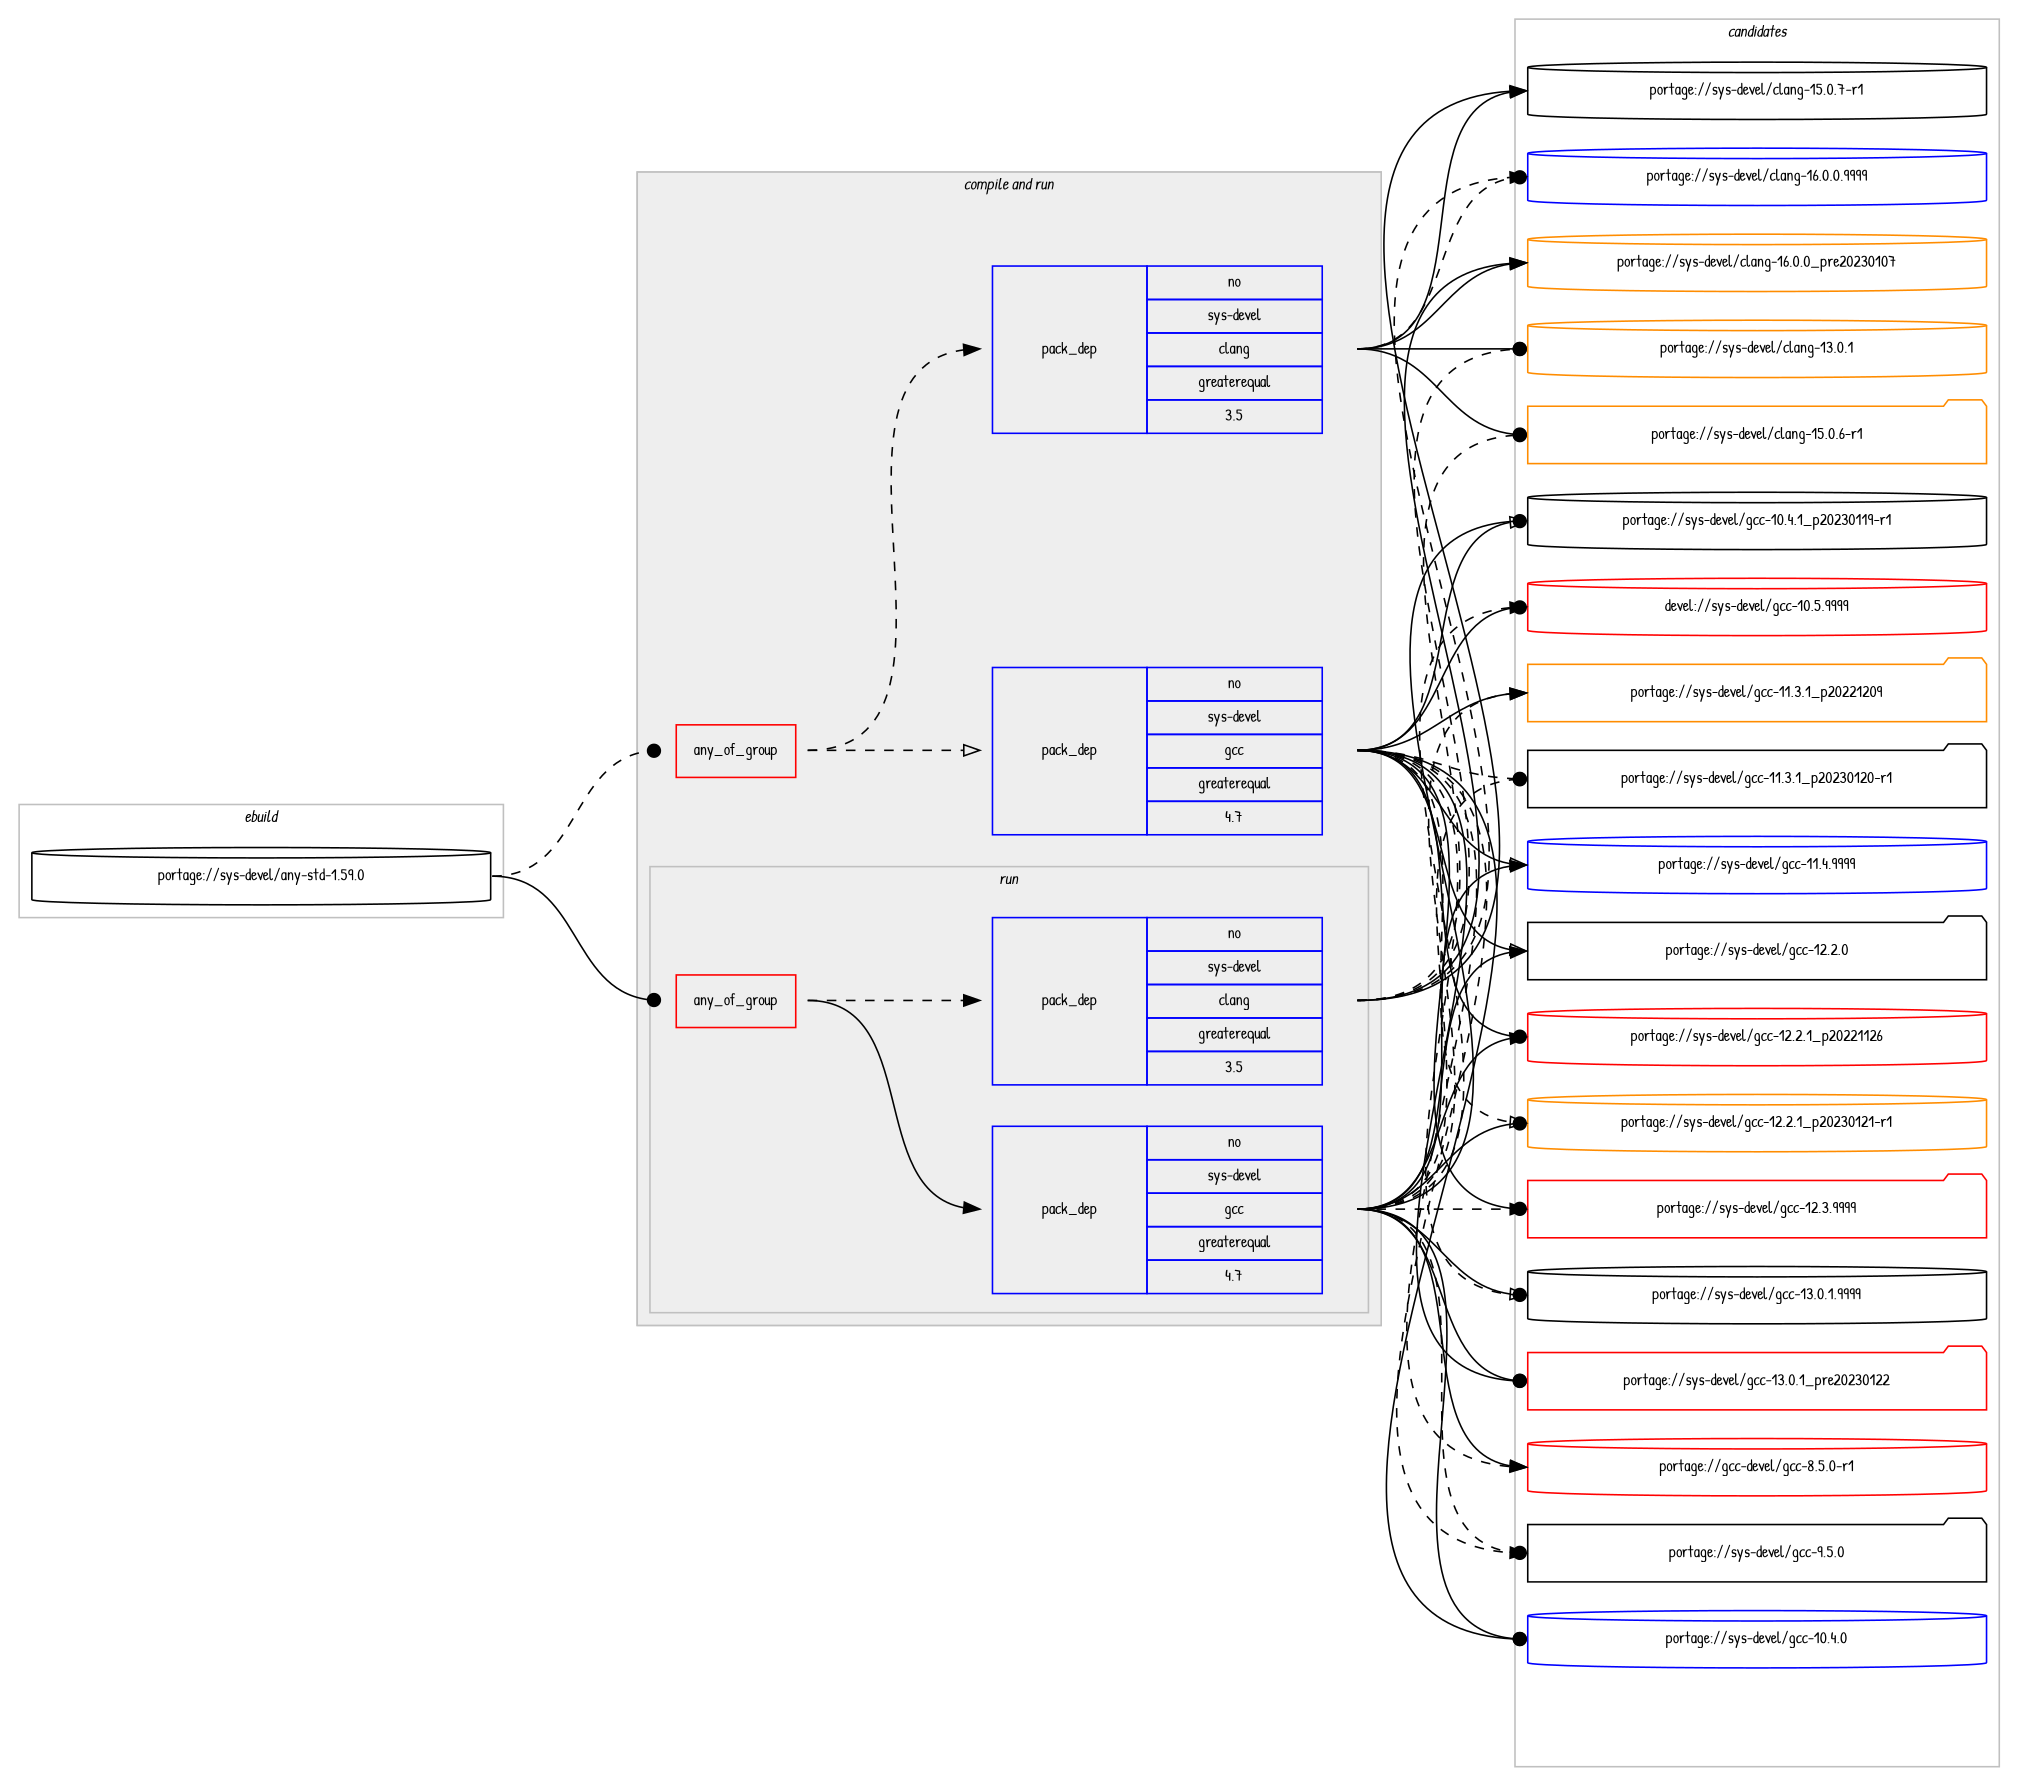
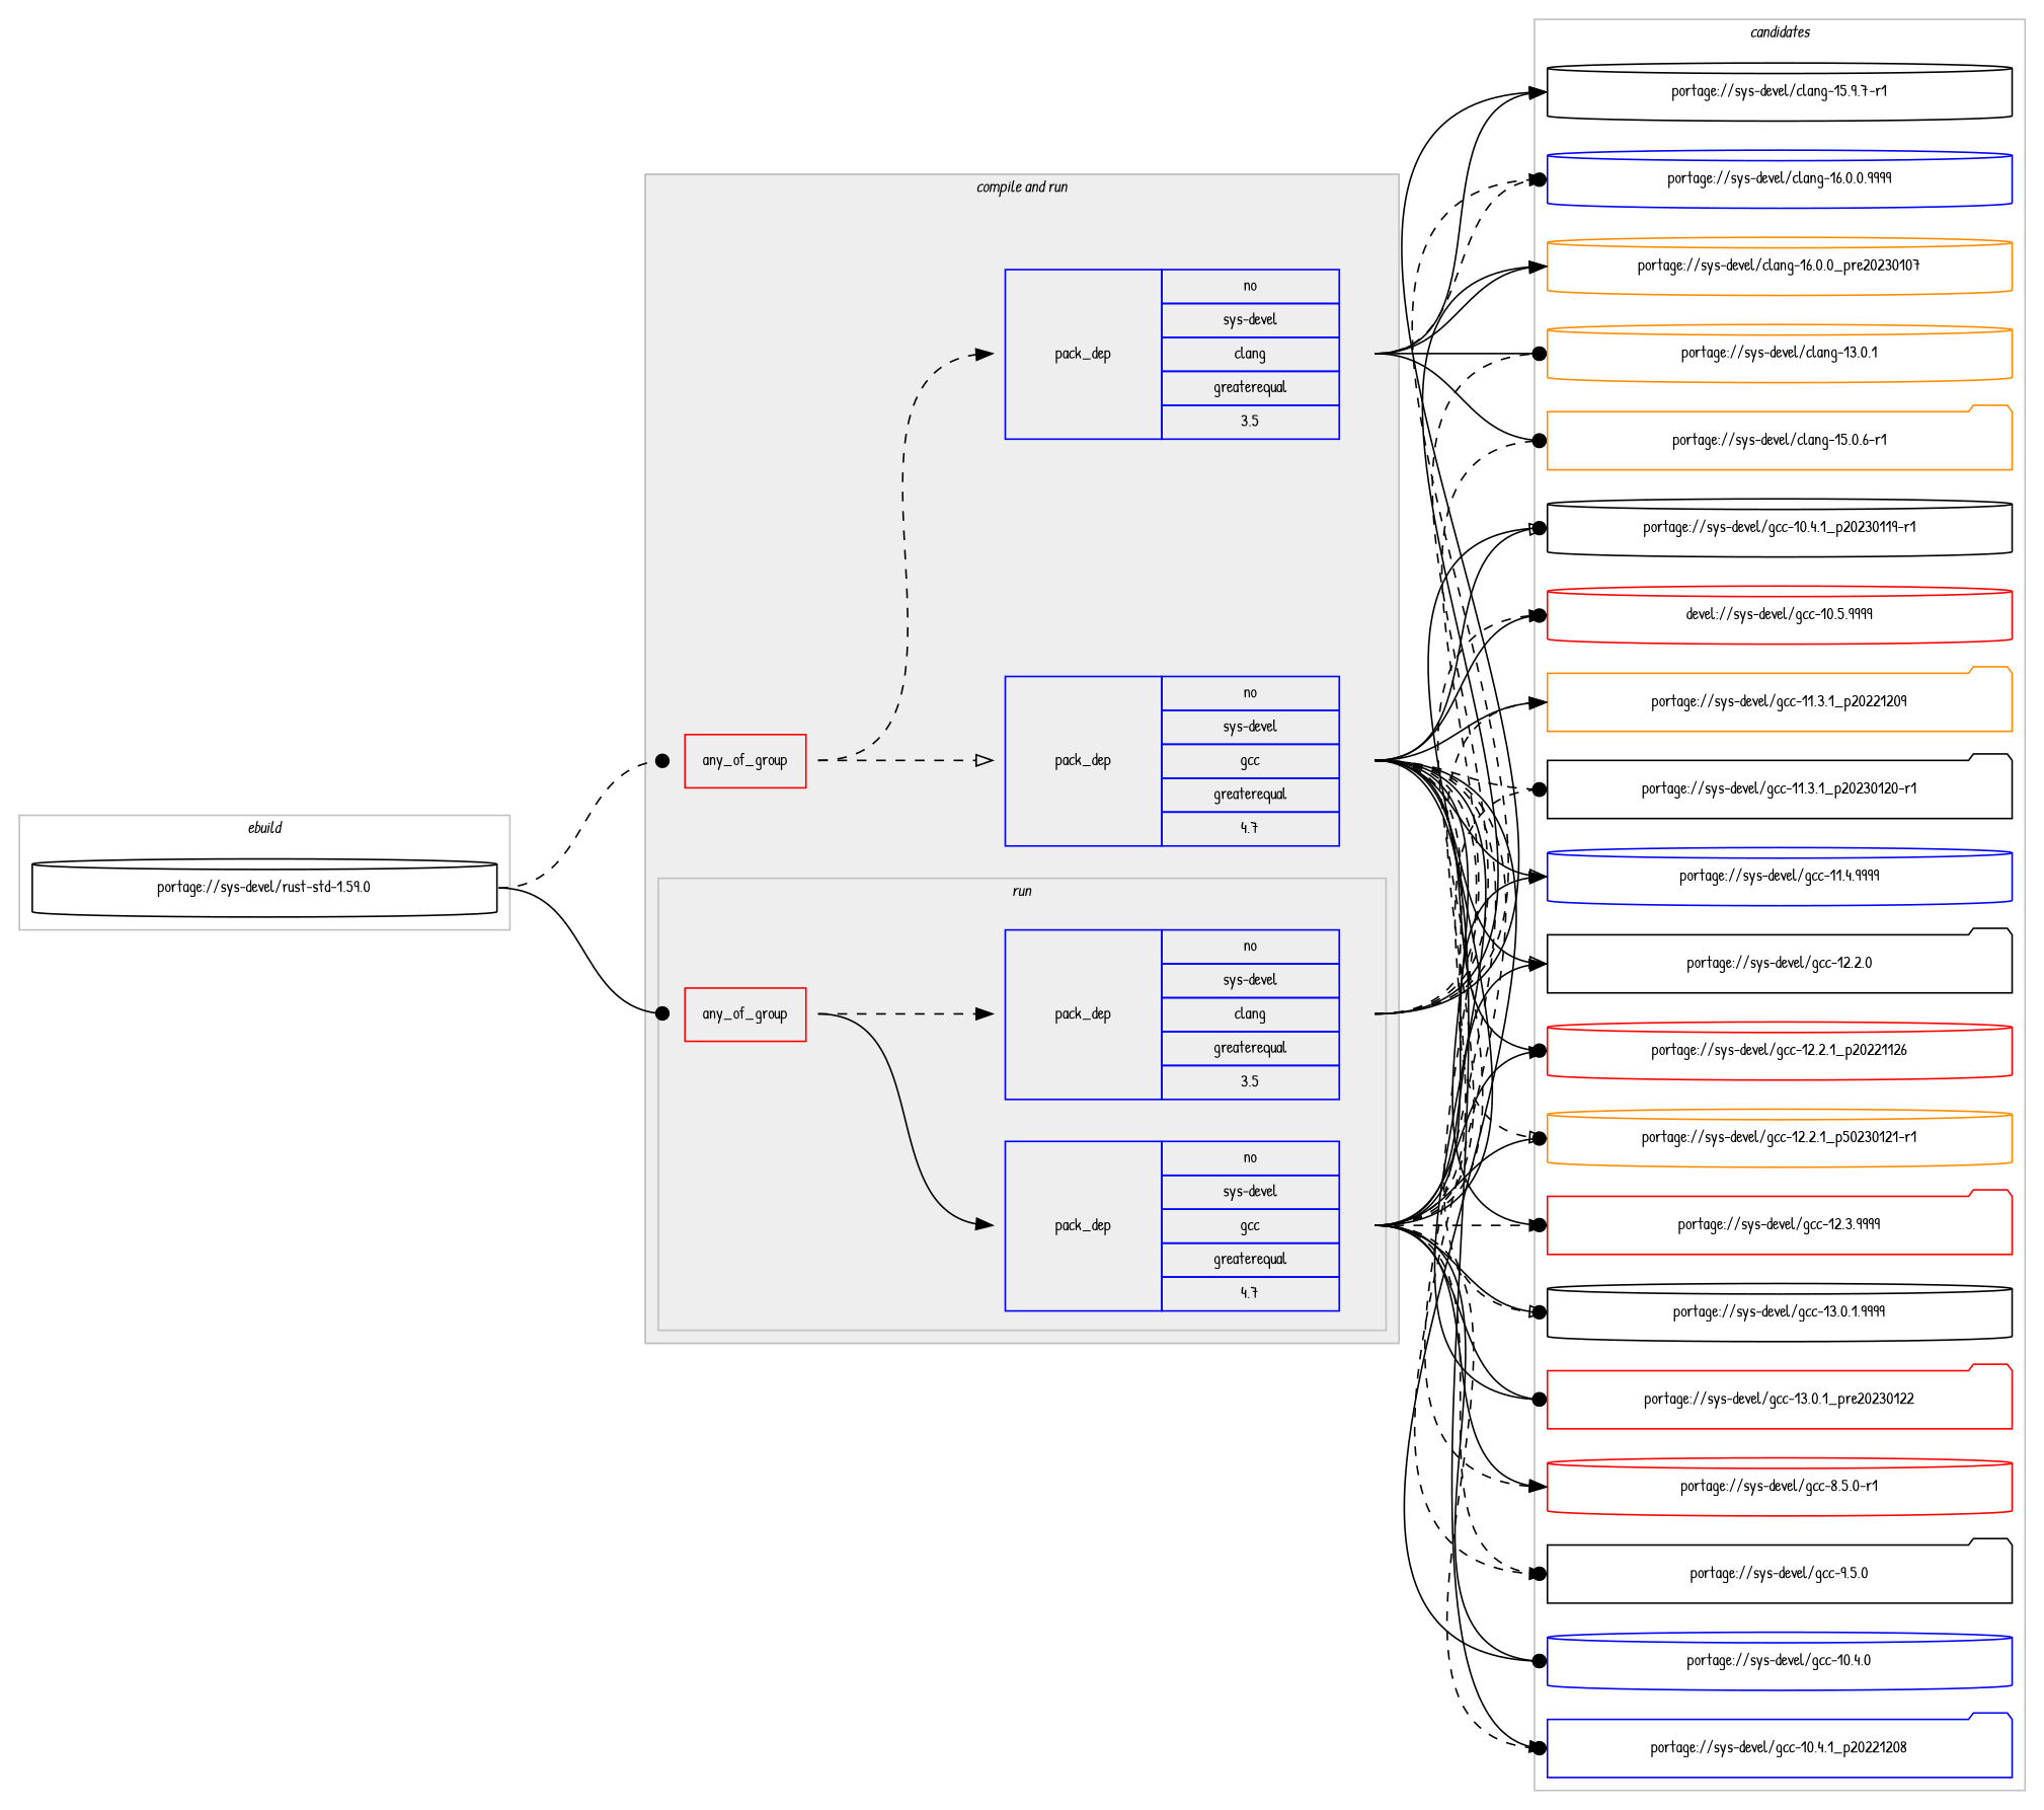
  digraph {
    compound=true
    concentrate=true
    fontname="Patrick Hand"
    fontsize=10
    newrank=true
    rankdir=LR
    ranksep=1.5
    node [color=blue fontname="Patrick Hand" fontsize=10 shape=cylinder]
    edge [arrowhead=dot fontname="Patrick Hand" headport=w style=solid tailport=e weight=100]
-   n1 [color=black label="portage://sys-devel/any-std-1.59.0" width=4]
+   n1 [color=black label="portage://sys-devel/rust-std-1.59.0" width=4]
    n2 [label=<<TABLE BORDER="0" CELLBORDER="1" CELLSPACING="0" CELLPADDING="4" WIDTH="220"><TR><TD ROWSPAN="6" CELLPADDING="30">pack_dep</TD></TR><TR><TD WIDTH="110">no</TD></TR><TR><TD>sys-devel</TD></TR><TR><TD>gcc</TD></TR><TR><TD>greaterequal</TD></TR><TR><TD>4.7</TD></TR></TABLE>> shape=none]
    n3 [label=<<TABLE BORDER="0" CELLBORDER="1" CELLSPACING="0" CELLPADDING="4" WIDTH="220"><TR><TD ROWSPAN="6" CELLPADDING="30">pack_dep</TD></TR><TR><TD WIDTH="110">no</TD></TR><TR><TD>sys-devel</TD></TR><TR><TD>clang</TD></TR><TR><TD>greaterequal</TD></TR><TR><TD>3.5</TD></TR></TABLE>> shape=none]
    n4 [color=red label=<<TABLE BORDER="0" CELLBORDER="1" CELLSPACING="0" CELLPADDING="4"><TR><TD CELLPADDING="10">any_of_group</TD></TR></TABLE>> shape=none]
    n5 [label=<<TABLE BORDER="0" CELLBORDER="1" CELLSPACING="0" CELLPADDING="4" WIDTH="220"><TR><TD ROWSPAN="6" CELLPADDING="30">pack_dep</TD></TR><TR><TD WIDTH="110">no</TD></TR><TR><TD>sys-devel</TD></TR><TR><TD>gcc</TD></TR><TR><TD>greaterequal</TD></TR><TR><TD>4.7</TD></TR></TABLE>> shape=none]
    n6 [label=<<TABLE BORDER="0" CELLBORDER="1" CELLSPACING="0" CELLPADDING="4" WIDTH="220"><TR><TD ROWSPAN="6" CELLPADDING="30">pack_dep</TD></TR><TR><TD WIDTH="110">no</TD></TR><TR><TD>sys-devel</TD></TR><TR><TD>clang</TD></TR><TR><TD>greaterequal</TD></TR><TR><TD>3.5</TD></TR></TABLE>> shape=none]
    n7 [color=red label=<<TABLE BORDER="0" CELLBORDER="1" CELLSPACING="0" CELLPADDING="4"><TR><TD CELLPADDING="10">any_of_group</TD></TR></TABLE>> shape=none]
    n8 [label="portage://sys-devel/gcc-10.4.0" width=4]
+   n9 [label="portage://sys-devel/gcc-10.4.1_p20221208" shape=folder width=4]
    n10 [color=black label="portage://sys-devel/gcc-10.4.1_p20230119-r1" width=4]
    n11 [color=red label="devel://sys-devel/gcc-10.5.9999" width=4]
    n12 [color=darkorange label="portage://sys-devel/gcc-11.3.1_p20221209" shape=folder width=4]
    n13 [color=black label="portage://sys-devel/gcc-11.3.1_p20230120-r1" shape=folder width=4]
    n14 [label="portage://sys-devel/gcc-11.4.9999" width=4]
    n15 [color=black label="portage://sys-devel/gcc-12.2.0" shape=folder width=4]
    n16 [color=red label="portage://sys-devel/gcc-12.2.1_p20221126" width=4]
-   n17 [color=darkorange label="portage://sys-devel/gcc-12.2.1_p20230121-r1" width=4]
+   n17 [color=darkorange label="portage://sys-devel/gcc-12.2.1_p50230121-r1" width=4]
    n18 [color=red label="portage://sys-devel/gcc-12.3.9999" shape=folder width=4]
    n19 [color=black label="portage://sys-devel/gcc-13.0.1.9999" width=4]
    n20 [color=red label="portage://sys-devel/gcc-13.0.1_pre20230122" shape=folder width=4]
-   n21 [color=red label="portage://gcc-devel/gcc-8.5.0-r1" width=4]
+   n21 [color=red label="portage://sys-devel/gcc-8.5.0-r1" width=4]
    n22 [color=black label="portage://sys-devel/gcc-9.5.0" shape=folder width=4]
    n23 [color=darkorange label="portage://sys-devel/clang-13.0.1" width=4]
    n24 [color=darkorange label="portage://sys-devel/clang-15.0.6-r1" shape=folder width=4]
-   n25 [color=black label="portage://sys-devel/clang-15.0.7-r1" width=4]
+   n25 [color=black label="portage://sys-devel/clang-15.9.7-r1" width=4]
    n26 [label="portage://sys-devel/clang-16.0.0.9999" width=4]
    n27 [color=darkorange label="portage://sys-devel/clang-16.0.0_pre20230107" width=4]
    subgraph cluster_1 {
      color=gray
      label=<<i>ebuild</i>>
      rank=same
      n1
    }
    subgraph cluster_2 {
      color=gray
      label=<<i>dependencies</i>>
      subgraph cluster_3 {
        color=gray
        fillcolor="#eeeeee"
        label=<<i>compile</i>>
        style=filled
        subgraph sub_4 {
          color=gray
          fillcolor="#eeeeee"
          label=<<i>compile</i>>
          style=filled
          n4
          subgraph sub_5 {
            color=gray
            fillcolor="#eeeeee"
            label=<<i>compile</i>>
            style=filled
            n2
          }
          subgraph sub_6 {
            color=gray
            fillcolor="#eeeeee"
            label=<<i>compile</i>>
            style=filled
            n3
          }
        }
      }
      subgraph cluster_7 {
        color=gray
        fillcolor="#eeeeee"
        label=<<i>compile and run</i>>
        style=filled
      }
      subgraph cluster_8 {
        color=gray
        fillcolor="#eeeeee"
        label=<<i>run</i>>
        style=filled
        subgraph sub_9 {
          color=gray
          fillcolor="#eeeeee"
          label=<<i>run</i>>
          style=filled
          n7
          subgraph sub_10 {
            color=gray
            fillcolor="#eeeeee"
            label=<<i>run</i>>
            style=filled
            n5
          }
          subgraph sub_11 {
            color=gray
            fillcolor="#eeeeee"
            label=<<i>run</i>>
            style=filled
            n6
          }
        }
      }
    }
    subgraph cluster_12 {
      color=gray
      label=<<i>candidates</i>>
      rank=same
      subgraph sub_13 {
        color=black
        label=<<i>candidates</i>>
        nodesep=1
        rank=same
        n8
+       n9
        n10
        n11
        n12
        n13
        n14
        n15
        n16
        n17
        n18
        n19
        n20
        n21
        n22
      }
      subgraph sub_14 {
        color=black
        label=<<i>candidates</i>>
        nodesep=1
        rank=same
        n23
        n24
        n25
        n26
        n27
      }
      subgraph sub_15 {
        color=black
        label=<<i>candidates</i>>
        nodesep=1
        rank=same
        n23
        n24
        n25
        n26
        n27
      }
      subgraph sub_16 {
        color=black
        label=<<i>candidates</i>>
        nodesep=1
        rank=same
        n8
+       n9
        n10
        n11
        n12
        n13
        n14
        n15
        n16
        n17
        n18
        n19
        n20
        n21
        n22
      }
    }
    n1 -> n4 [style=dashed weight=20]
    n1 -> n7 [weight=20]
    n2 -> n8
+   n2 -> n9 [arrowhead=normal]
    n2 -> n10 [arrowhead=onormal]
    n2 -> n11
    n2 -> n12 [arrowhead=normal]
    n2 -> n13 [style=dashed]
    n2 -> n14 [arrowhead=onormal]
    n2 -> n15 [arrowhead=onormal]
    n2 -> n16
    n2 -> n17 [arrowhead=onormal style=dashed]
    n2 -> n18
    n2 -> n19 [style=dashed]
    n2 -> n20
    n2 -> n21 [arrowhead=normal style=dashed]
    n2 -> n22 [arrowhead=normal style=dashed]
    n3 -> n23
    n3 -> n24
    n3 -> n25 [arrowhead=normal]
    n3 -> n26 [style=dashed]
    n3 -> n27 [arrowhead=normal]
    n4 -> n2 [arrowhead=onormal style=dashed weight=20]
    n4 -> n3 [arrowhead=normal style=dashed weight=20]
    n5 -> n8
+   n5 -> n9 [style=dashed]
    n5 -> n10
    n5 -> n11 [arrowhead=normal style=dashed]
    n5 -> n12 [arrowhead=normal style=dashed]
    n5 -> n13 [style=dashed]
    n5 -> n14 [arrowhead=normal]
    n5 -> n15 [arrowhead=normal]
    n5 -> n16 [arrowhead=normal]
    n5 -> n17
    n5 -> n18 [arrowhead=normal style=dashed]
    n5 -> n19 [arrowhead=onormal]
    n5 -> n20
    n5 -> n21 [arrowhead=normal]
    n5 -> n22 [style=dashed]
    n6 -> n23 [style=dashed]
    n6 -> n24 [style=dashed]
    n6 -> n25 [arrowhead=onormal]
    n6 -> n26 [arrowhead=normal style=dashed]
    n6 -> n27 [arrowhead=normal]
    n7 -> n5 [arrowhead=normal weight=20]
    n7 -> n6 [arrowhead=normal style=dashed weight=20]
  }
